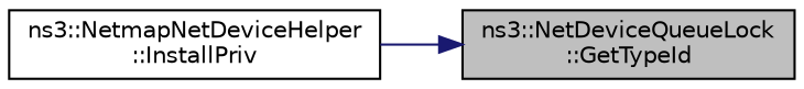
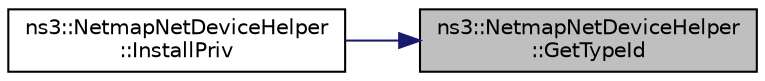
  digraph {
    rankdir=RL
    node [color=black fontname=Helvetica fontsize=10 shape=record style=filled]
-   n1 [fillcolor=grey75 fontcolor=black height=0.2 label="ns3::NetDeviceQueueLock\l::GetTypeId" width=0.4]
+   n1 [fillcolor=grey75 fontcolor=black height=0.2 label="ns3::NetmapNetDeviceHelper\l::GetTypeId" width=0.4]
    n2 [fillcolor=white height=0.2 label="ns3::NetmapNetDeviceHelper\l::InstallPriv" width=0.4]
    n1 -> n2 [color=midnightblue dir=back fontname=Helvetica fontsize=10 labelfontname=Helvetica labelfontsize=10 style=solid]
  }
